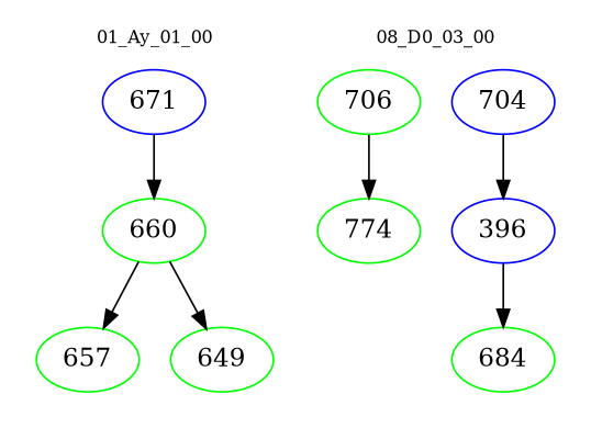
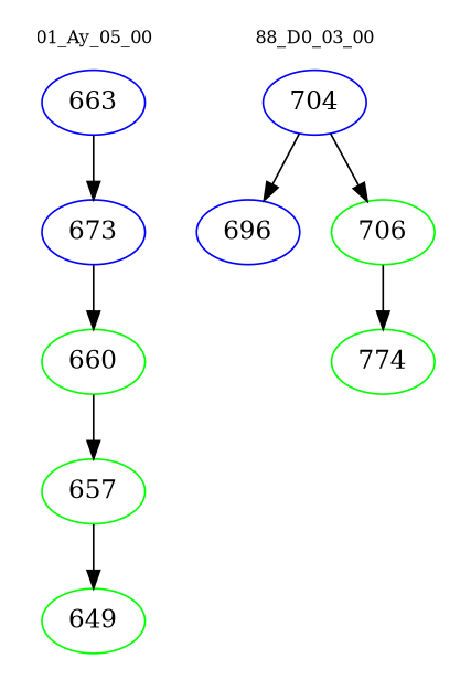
  digraph {
    node [color=green]
    edge [color=black]
+   n1 [color=blue label=663]
    n2 [label=657]
-   n3 [color=blue label=671]
+   n3 [color=blue label=673]
    n4 [label=649]
    n5 [label=660]
    n6 [color=blue label=704]
-   n7 [color=blue label=396]
+   n7 [color=blue label=696]
    n8 [label=706]
-   n9 [label=684]
    n10 [label=774]
    subgraph cluster_1 {
      color=white
      fontsize=10
-     label="01_Ay_01_00"
+     label="01_Ay_05_00"
+     n1
      n2
      n3
      n4
      n5
    }
    subgraph cluster_2 {
      color=white
      fontsize=10
-     label="08_D0_03_00"
+     label="88_D0_03_00"
      n6
      n7
      n8
-     n9
      n10
    }
-   n5 -> n4
+   n1 -> n3
+   n2 -> n4
    n3 -> n5
    n5 -> n2
    n6 -> n7
-   n7 -> n9
+   n6 -> n8
    n8 -> n10
  }
